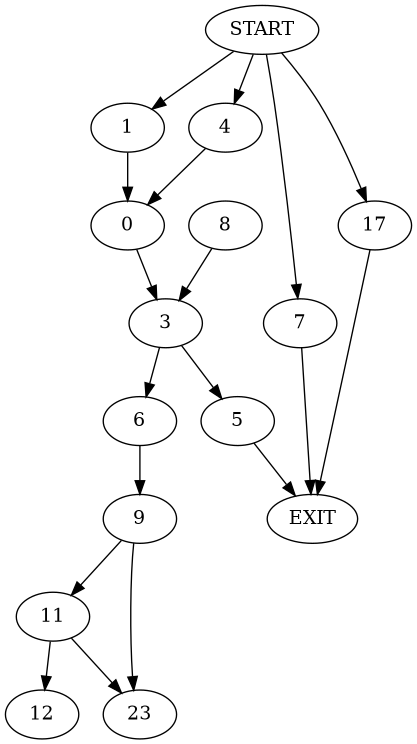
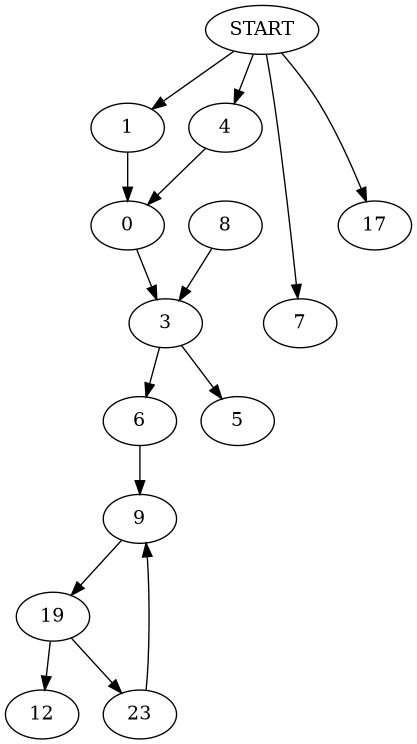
  digraph {
    n1 [label=START]
    1
    4
    7
    n5 [label=17]
    n6 [label=0]
-   n7 [label=EXIT]
    8
    3
    5
    6
    9
-   11
+   11 [label=19]
    12
    n15 [label=23]
    n1 -> 1
    n1 -> 4
    n1 -> 7
    n1 -> n5
    1 -> n6
    4 -> n6
-   7 -> n7
-   n5 -> n7
    n6 -> 3
    8 -> 3
    3 -> 5
    3 -> 6
-   5 -> n7
    6 -> 9
    9 -> 11
    11 -> 12
    11 -> n15
-   9 -> n15
+   n15 -> 9
  }
